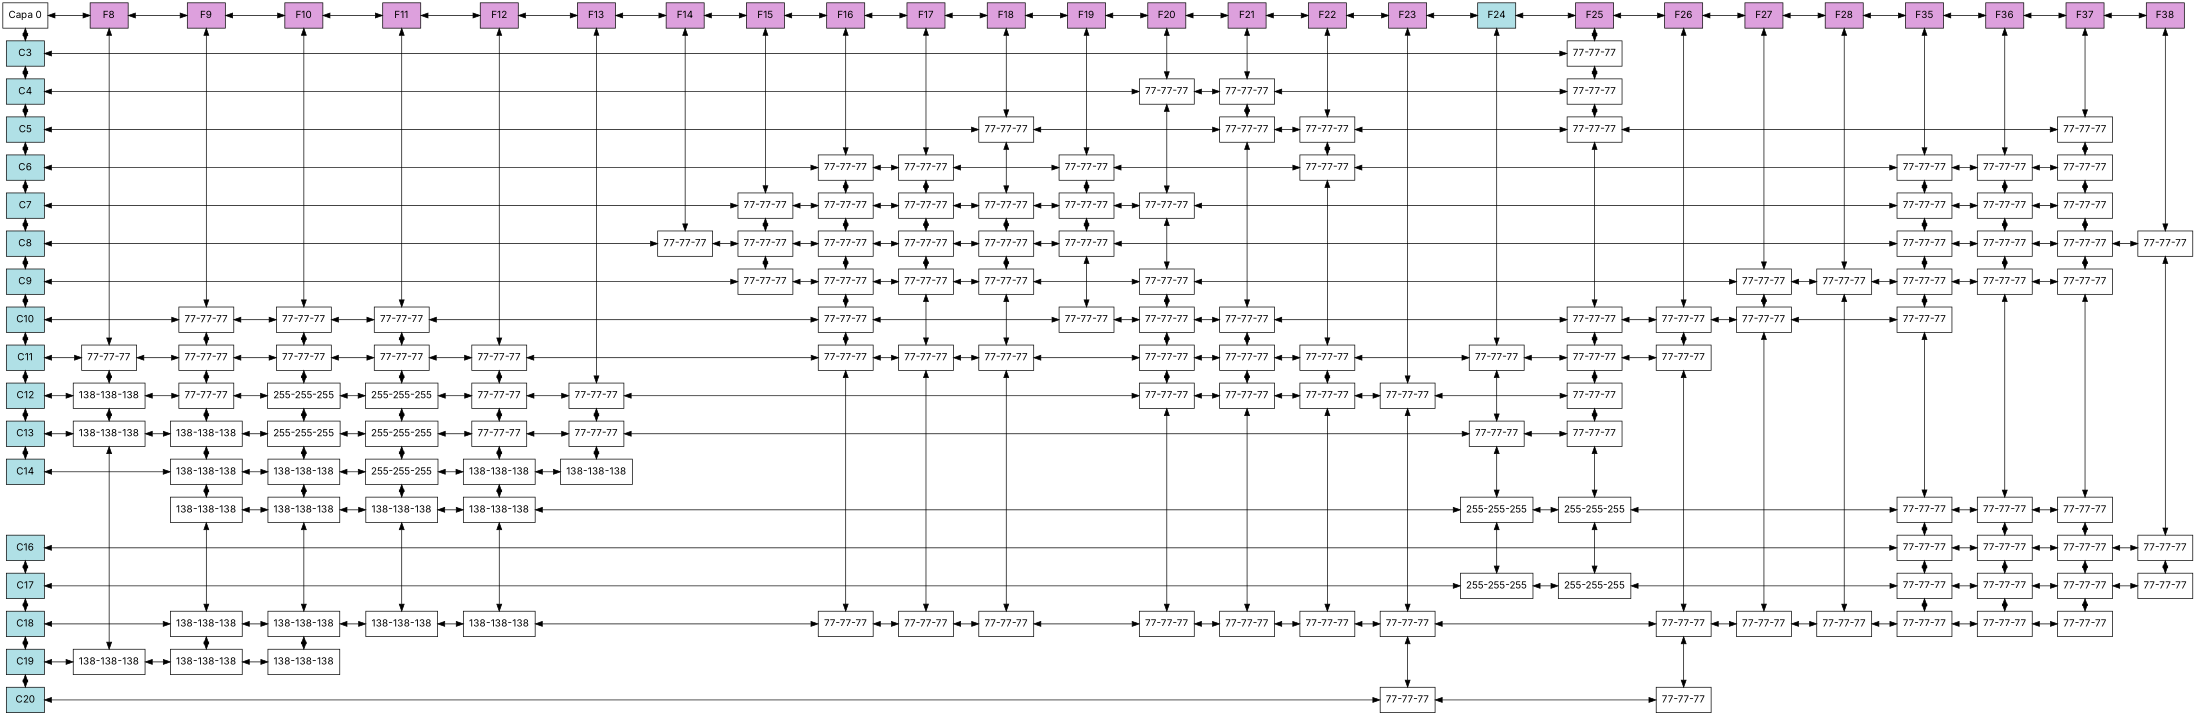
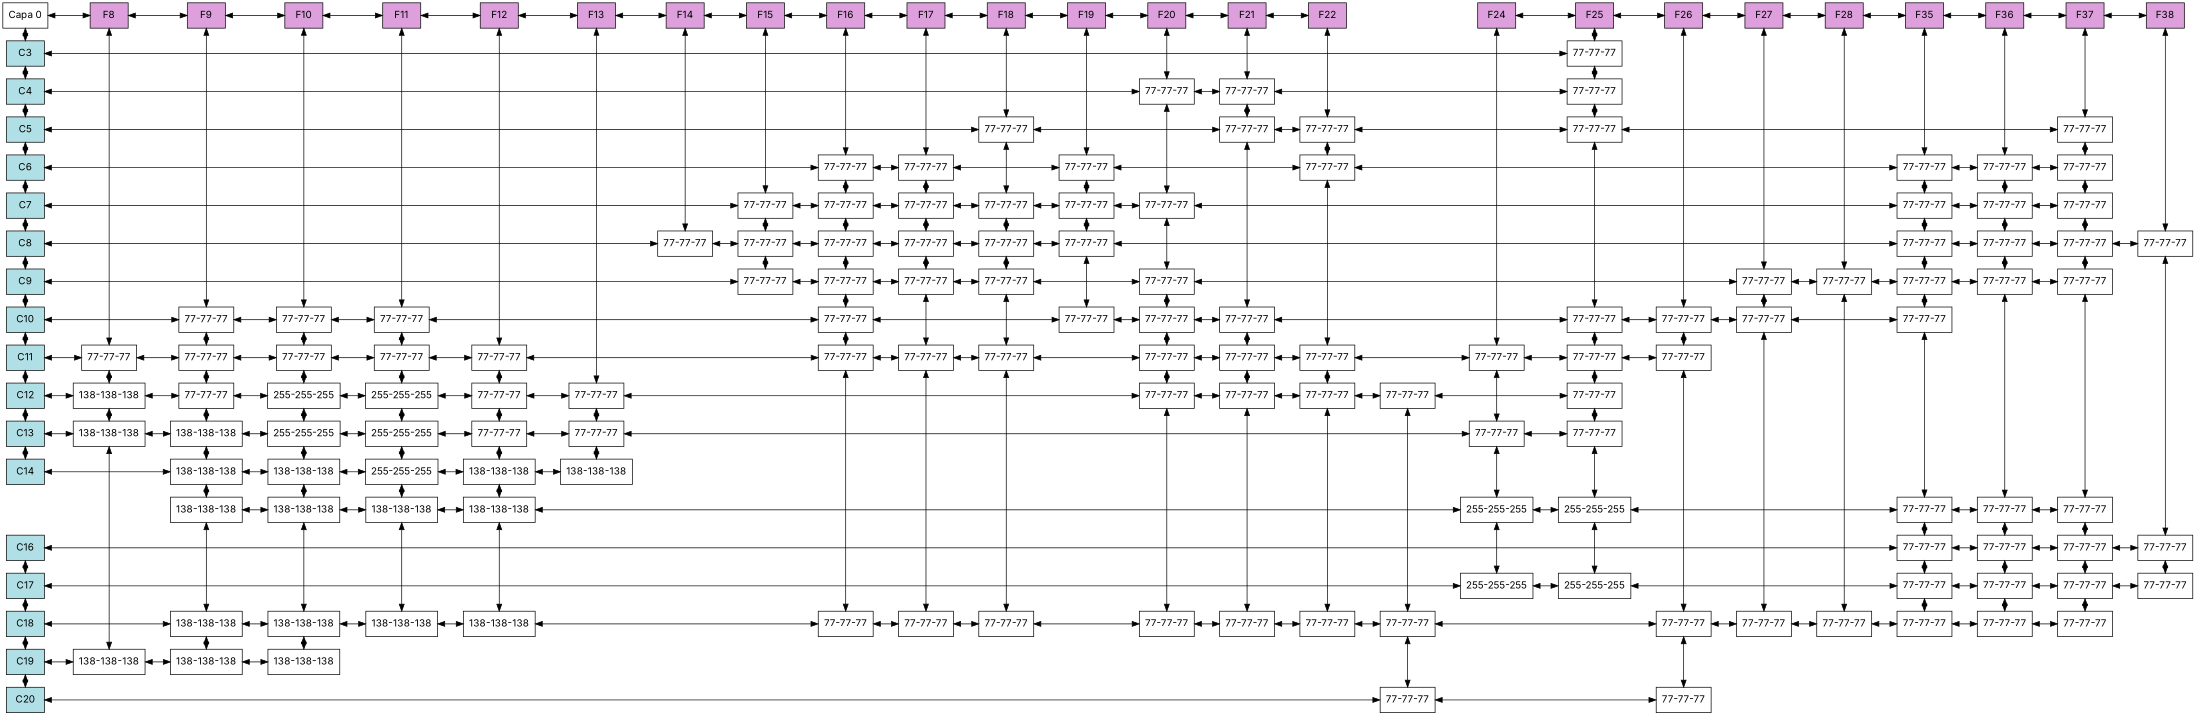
  digraph {
    fontname=Inter
    rankdir=LR
    node [fillcolor=white fontname=Inter group=0 shape=box style=filled]
    edge [dir=both fontname=Inter]
    n1 [label="Capa 0"]
    C3 [fillcolor=powderblue group=3]
    C4 [fillcolor=powderblue group=4]
    C5 [fillcolor=powderblue group=5]
    C6 [fillcolor=powderblue group=6]
    C7 [fillcolor=powderblue group=7]
    C8 [fillcolor=powderblue group=8]
    C9 [fillcolor=powderblue group=9]
    C10 [fillcolor=powderblue group=10]
    C11 [fillcolor=powderblue group=11]
    C12 [fillcolor=powderblue group=12]
    C13 [fillcolor=powderblue group=13]
    C14 [fillcolor=powderblue group=14]
    C16 [fillcolor=powderblue group=16]
    C17 [fillcolor=powderblue group=17]
    C18 [fillcolor=powderblue group=18]
    C19 [fillcolor=powderblue group=19]
    C20 [fillcolor=powderblue group=20]
    F8 [fillcolor=plum]
    n20 [group=11 label="77-77-77"]
    n21 [group=12 label="138-138-138"]
    n22 [group=13 label="138-138-138"]
    n23 [group=19 label="138-138-138"]
    F9 [fillcolor=plum]
    n25 [group=10 label="77-77-77"]
    n26 [group=11 label="77-77-77"]
    n27 [group=12 label="77-77-77"]
    n28 [group=13 label="138-138-138"]
    n29 [group=14 label="138-138-138"]
    n30 [group=15 label="138-138-138"]
    n31 [group=18 label="138-138-138"]
    n32 [group=19 label="138-138-138"]
    F10 [fillcolor=plum]
    n34 [group=10 label="77-77-77"]
    n35 [group=11 label="77-77-77"]
    n36 [group=12 label="255-255-255"]
    n37 [group=13 label="255-255-255"]
    n38 [group=14 label="138-138-138"]
    n39 [group=15 label="138-138-138"]
    n40 [group=18 label="138-138-138"]
    n41 [group=19 label="138-138-138"]
    F11 [fillcolor=plum]
    n43 [group=10 label="77-77-77"]
    n44 [group=11 label="77-77-77"]
    n45 [group=12 label="255-255-255"]
    n46 [group=13 label="255-255-255"]
    n47 [group=14 label="255-255-255"]
    n48 [group=15 label="138-138-138"]
    n49 [group=18 label="138-138-138"]
    F12 [fillcolor=plum]
    n51 [group=11 label="77-77-77"]
    n52 [group=12 label="77-77-77"]
    n53 [group=13 label="77-77-77"]
    n54 [group=14 label="138-138-138"]
    n55 [group=15 label="138-138-138"]
    n56 [group=18 label="138-138-138"]
    F13 [fillcolor=plum]
    n58 [group=12 label="77-77-77"]
    n59 [group=13 label="77-77-77"]
    n60 [group=14 label="138-138-138"]
    F14 [fillcolor=plum]
    n62 [group=8 label="77-77-77"]
    F15 [fillcolor=plum]
    n64 [group=7 label="77-77-77"]
    n65 [group=8 label="77-77-77"]
    n66 [group=9 label="77-77-77"]
    F16 [fillcolor=plum]
    n68 [group=6 label="77-77-77"]
    n69 [group=7 label="77-77-77"]
    n70 [group=8 label="77-77-77"]
    n71 [group=9 label="77-77-77"]
    n72 [group=10 label="77-77-77"]
    n73 [group=11 label="77-77-77"]
    n74 [group=18 label="77-77-77"]
    F17 [fillcolor=plum]
    n76 [group=6 label="77-77-77"]
    n77 [group=7 label="77-77-77"]
    n78 [group=8 label="77-77-77"]
    n79 [group=9 label="77-77-77"]
    n80 [group=11 label="77-77-77"]
    n81 [group=18 label="77-77-77"]
    F18 [fillcolor=plum]
    n83 [group=5 label="77-77-77"]
    n84 [group=7 label="77-77-77"]
    n85 [group=8 label="77-77-77"]
    n86 [group=9 label="77-77-77"]
    n87 [group=11 label="77-77-77"]
    n88 [group=18 label="77-77-77"]
    F19 [fillcolor=plum]
    n90 [group=6 label="77-77-77"]
    n91 [group=7 label="77-77-77"]
    n92 [group=8 label="77-77-77"]
    n93 [group=10 label="77-77-77"]
    F20 [fillcolor=plum]
    n95 [group=4 label="77-77-77"]
    n96 [group=7 label="77-77-77"]
    n97 [group=9 label="77-77-77"]
    n98 [group=10 label="77-77-77"]
    n99 [group=11 label="77-77-77"]
    n100 [group=12 label="77-77-77"]
    n101 [group=18 label="77-77-77"]
    F21 [fillcolor=plum]
    n103 [group=4 label="77-77-77"]
    n104 [group=5 label="77-77-77"]
    n105 [group=10 label="77-77-77"]
    n106 [group=11 label="77-77-77"]
    n107 [group=12 label="77-77-77"]
    n108 [group=18 label="77-77-77"]
    F22 [fillcolor=plum]
    n110 [group=5 label="77-77-77"]
    n111 [group=6 label="77-77-77"]
    n112 [group=11 label="77-77-77"]
    n113 [group=12 label="77-77-77"]
    n114 [group=18 label="77-77-77"]
-   F23 [fillcolor=plum]
    n116 [group=12 label="77-77-77"]
    n117 [group=18 label="77-77-77"]
    n118 [group=20 label="77-77-77"]
    F26 [fillcolor=plum]
    n120 [group=10 label="77-77-77"]
    n121 [group=11 label="77-77-77"]
    n122 [group=18 label="77-77-77"]
    n123 [group=20 label="77-77-77"]
-   F24 [fillcolor=powderblue]
+   F24 [fillcolor=plum]
    n125 [group=11 label="77-77-77"]
    n126 [group=13 label="77-77-77"]
    n127 [group=15 label="255-255-255"]
    n128 [group=17 label="255-255-255"]
    F25 [fillcolor=plum]
    n130 [group=3 label="77-77-77"]
    n131 [group=4 label="77-77-77"]
    n132 [group=5 label="77-77-77"]
    n133 [group=10 label="77-77-77"]
    n134 [group=11 label="77-77-77"]
    n135 [group=12 label="77-77-77"]
    n136 [group=13 label="77-77-77"]
    n137 [group=15 label="255-255-255"]
    n138 [group=17 label="255-255-255"]
    F27 [fillcolor=plum]
    n140 [group=9 label="77-77-77"]
    n141 [group=10 label="77-77-77"]
    n142 [group=18 label="77-77-77"]
    F28 [fillcolor=plum]
    n144 [group=9 label="77-77-77"]
    n145 [group=18 label="77-77-77"]
    F35 [fillcolor=plum]
    n147 [group=6 label="77-77-77"]
    n148 [group=7 label="77-77-77"]
    n149 [group=8 label="77-77-77"]
    n150 [group=9 label="77-77-77"]
    n151 [group=10 label="77-77-77"]
    n152 [group=15 label="77-77-77"]
    n153 [group=16 label="77-77-77"]
    n154 [group=17 label="77-77-77"]
    n155 [group=18 label="77-77-77"]
    F36 [fillcolor=plum]
    n157 [group=6 label="77-77-77"]
    n158 [group=7 label="77-77-77"]
    n159 [group=8 label="77-77-77"]
    n160 [group=9 label="77-77-77"]
    n161 [group=15 label="77-77-77"]
    n162 [group=16 label="77-77-77"]
    n163 [group=17 label="77-77-77"]
    n164 [group=18 label="77-77-77"]
    F37 [fillcolor=plum]
    n166 [group=5 label="77-77-77"]
    n167 [group=6 label="77-77-77"]
    n168 [group=7 label="77-77-77"]
    n169 [group=8 label="77-77-77"]
    n170 [group=9 label="77-77-77"]
    n171 [group=15 label="77-77-77"]
    n172 [group=16 label="77-77-77"]
    n173 [group=17 label="77-77-77"]
    n174 [group=18 label="77-77-77"]
    F38 [fillcolor=plum]
    n176 [group=8 label="77-77-77"]
    n177 [group=16 label="77-77-77"]
    n178 [group=17 label="77-77-77"]
    subgraph sub_1 {
      rank=same
      n1
      C3
      C4
      C5
      C6
      C7
      C8
      C9
      C10
      C11
      C12
      C13
      C14
      C16
      C17
      C18
      C19
      C20
    }
    subgraph sub_2 {
      rank=same
      F8
      n20
      n21
      n22
      n23
    }
    subgraph sub_3 {
      rank=same
      F9
      n25
      n26
      n27
      n28
      n29
      n30
      n31
      n32
    }
    subgraph sub_4 {
      rank=same
      F10
      n34
      n35
      n36
      n37
      n38
      n39
      n40
      n41
    }
    subgraph sub_5 {
      rank=same
      F11
      n43
      n44
      n45
      n46
      n47
      n48
      n49
    }
    subgraph sub_6 {
      rank=same
      F12
      n51
      n52
      n53
      n54
      n55
      n56
    }
    subgraph sub_7 {
      rank=same
      F13
      n58
      n59
      n60
    }
    subgraph sub_8 {
      rank=same
      F14
      n62
    }
    subgraph sub_9 {
      rank=same
      F15
      n64
      n65
      n66
    }
    subgraph sub_10 {
      rank=same
      F16
      n68
      n69
      n70
      n71
      n72
      n73
      n74
    }
    subgraph sub_11 {
      rank=same
      F17
      n76
      n77
      n78
      n79
      n80
      n81
    }
    subgraph sub_12 {
      rank=same
      F18
      n83
      n84
      n85
      n86
      n87
      n88
    }
    subgraph sub_13 {
      rank=same
      F19
      n90
      n91
      n92
      n93
    }
    subgraph sub_14 {
      rank=same
      F20
      n95
      n96
      n97
      n98
      n99
      n100
      n101
    }
    subgraph sub_15 {
      rank=same
      F21
      n103
      n104
      n105
      n106
      n107
      n108
    }
    subgraph sub_16 {
      rank=same
      F22
      n110
      n111
      n112
      n113
      n114
    }
    subgraph sub_17 {
      rank=same
-     F23
      n116
      n117
      n118
    }
    subgraph sub_18 {
      rank=same
      F26
      n120
      n121
      n122
      n123
    }
    subgraph sub_19 {
      rank=same
      F24
      n125
      n126
      n127
      n128
    }
    subgraph sub_20 {
      rank=same
      F25
      n130
      n131
      n132
      n133
      n134
      n135
      n136
      n137
      n138
    }
    subgraph sub_21 {
      rank=same
      F27
      n140
      n141
      n142
    }
    subgraph sub_22 {
      rank=same
      F28
      n144
      n145
    }
    subgraph sub_23 {
      rank=same
      F35
      n147
      n148
      n149
      n150
      n151
      n152
      n153
      n154
      n155
    }
    subgraph sub_24 {
      rank=same
      F36
      n157
      n158
      n159
      n160
      n161
      n162
      n163
      n164
    }
    subgraph sub_25 {
      rank=same
      F37
      n166
      n167
      n168
      n169
      n170
      n171
      n172
      n173
      n174
    }
    subgraph sub_26 {
      rank=same
      F38
      n176
      n177
      n178
    }
    subgraph sub_27 {
      n1
      F8
      F9
      F10
      F11
      F12
      F13
      F14
      F15
      F16
      F17
      F18
      F19
      F20
      F21
      F22
-     F23
      F26
      F24
      F25
      F27
      F28
      F35
      F36
      F37
      F38
    }
    subgraph sub_28 {
      C3
      n130
    }
    subgraph sub_29 {
      C4
      n95
      n103
      n131
    }
    subgraph sub_30 {
      C5
      n83
      n104
      n110
      n132
      n166
    }
    subgraph sub_31 {
      C6
      n68
      n76
      n90
      n111
      n147
      n157
      n167
    }
    subgraph sub_32 {
      C7
      n64
      n69
      n77
      n84
      n91
      n96
      n148
      n158
      n168
    }
    subgraph sub_33 {
      C8
      n62
      n65
      n70
      n78
      n85
      n92
      n149
      n159
      n169
      n176
    }
    subgraph sub_34 {
      C9
      n66
      n71
      n79
      n86
      n97
      n140
      n144
      n150
      n160
      n170
    }
    subgraph sub_35 {
      C10
      n25
      n34
      n43
      n72
      n93
      n98
      n105
      n120
      n133
      n141
      n151
    }
    subgraph sub_36 {
      C11
      n20
      n26
      n35
      n44
      n51
      n73
      n80
      n87
      n99
      n106
      n112
      n121
      n125
      n134
    }
    subgraph sub_37 {
      C12
      n21
      n27
      n36
      n45
      n52
      n58
      n100
      n107
      n113
      n116
      n135
    }
    subgraph sub_38 {
      C13
      n22
      n28
      n37
      n46
      n53
      n59
      n126
      n136
    }
    subgraph sub_39 {
      C14
      n29
      n38
      n47
      n54
      n60
    }
    subgraph sub_40 {
      n30
      n39
      n48
      n55
      n127
      n137
      n152
      n161
      n171
    }
    subgraph sub_41 {
      C16
      n153
      n162
      n172
      n177
    }
    subgraph sub_42 {
      C17
      n128
      n138
      n154
      n163
      n173
      n178
    }
    subgraph sub_43 {
      C18
      n31
      n40
      n49
      n56
      n74
      n81
      n88
      n101
      n108
      n114
      n117
      n122
      n142
      n145
      n155
      n164
      n174
    }
    subgraph sub_44 {
      C19
      n23
      n32
      n41
    }
    subgraph sub_45 {
      C20
      n118
      n123
    }
    n1 -> C3
    n1 -> F8
    C3 -> C4
    C3 -> n130
    C4 -> C5
    C4 -> n95
    C5 -> C6
    C5 -> n83
    C6 -> C7
    C6 -> n68
    C7 -> C8
    C7 -> n64
    C8 -> C9
    C8 -> n62
    C9 -> C10
    C9 -> n66
    C10 -> C11
    C10 -> n25
    C11 -> C12
    C11 -> n20
    C12 -> C13
    C12 -> n21
    C13 -> C14
    C13 -> n22
    C14 -> n29
    C16 -> C17
    C16 -> n153
    C17 -> C18
    C17 -> n128
    C18 -> C19
    C18 -> n31
    C19 -> C20
    C19 -> n23
    C20 -> n118
    F8 -> n20
    F8 -> F9
    n20 -> n21
    n20 -> n26
    n21 -> n22
    n21 -> n27
    n22 -> n23
    n22 -> n28
    n23 -> n32
    F9 -> n25
    F9 -> F10
    n25 -> n26
    n25 -> n34
    n26 -> n27
    n26 -> n35
    n27 -> n28
    n27 -> n36
    n28 -> n29
    n28 -> n37
    n29 -> n30
    n29 -> n38
    n30 -> n31
    n30 -> n39
    n31 -> n32
    n31 -> n40
    n32 -> n41
    F10 -> n34
    F10 -> F11
    n34 -> n35
    n34 -> n43
    n35 -> n36
    n35 -> n44
    n36 -> n37
    n36 -> n45
    n37 -> n38
    n37 -> n46
    n38 -> n39
    n38 -> n47
    n39 -> n40
    n39 -> n48
    n40 -> n41
    n40 -> n49
    F11 -> n43
    F11 -> F12
    n43 -> n44
    n43 -> n72
    n44 -> n45
    n44 -> n51
    n45 -> n46
    n45 -> n52
    n46 -> n47
    n46 -> n53
    n47 -> n48
    n47 -> n54
    n48 -> n49
    n48 -> n55
    n49 -> n56
    F12 -> n51
    F12 -> F13
    n51 -> n52
    n51 -> n73
    n52 -> n53
    n52 -> n58
    n53 -> n54
    n53 -> n59
    n54 -> n55
    n54 -> n60
    n55 -> n56
    n55 -> n127
    n56 -> n74
    F13 -> n58
    F13 -> F14
    n58 -> n59
    n58 -> n100
    n59 -> n60
    n59 -> n126
    F14 -> n62
    F14 -> F15
    n62 -> n65
    F15 -> n64
    F15 -> F16
    n64 -> n65
    n64 -> n69
    n65 -> n66
    n65 -> n70
    n66 -> n71
    F16 -> n68
    F16 -> F17
    n68 -> n69
    n68 -> n76
    n69 -> n70
    n69 -> n77
    n70 -> n71
    n70 -> n78
    n71 -> n72
    n71 -> n79
    n72 -> n73
    n72 -> n93
    n73 -> n74
    n73 -> n80
    n74 -> n81
    F17 -> n76
    F17 -> F18
    n76 -> n77
    n76 -> n90
    n77 -> n78
    n77 -> n84
    n78 -> n79
    n78 -> n85
    n79 -> n80
    n79 -> n86
    n80 -> n81
    n80 -> n87
    n81 -> n88
    F18 -> n83
    F18 -> F19
    n83 -> n84
    n83 -> n104
    n84 -> n85
    n84 -> n91
    n85 -> n86
    n85 -> n92
    n86 -> n87
    n86 -> n97
    n87 -> n88
    n87 -> n99
    n88 -> n101
    F19 -> n90
    F19 -> F20
    n90 -> n91
    n90 -> n111
    n91 -> n92
    n91 -> n96
    n92 -> n93
    n92 -> n149
    n93 -> n98
    F20 -> n95
    F20 -> F21
    n95 -> n96
    n95 -> n103
    n96 -> n97
    n96 -> n148
    n97 -> n98
    n97 -> n140
    n98 -> n99
    n98 -> n105
    n99 -> n100
    n99 -> n106
    n100 -> n101
    n100 -> n107
    n101 -> n108
    F21 -> n103
    F21 -> F22
    n103 -> n104
    n103 -> n131
    n104 -> n105
    n104 -> n110
    n105 -> n106
    n105 -> n133
    n106 -> n107
    n106 -> n112
    n107 -> n108
    n107 -> n113
    n108 -> n114
    F22 -> n110
-   F22 -> F23
    n110 -> n111
    n110 -> n132
    n111 -> n112
    n111 -> n147
    n112 -> n113
    n112 -> n125
    n113 -> n114
    n113 -> n116
    n114 -> n117
-   F23 -> n116
-   F23 -> F24
    n116 -> n117
    n116 -> n135
    n117 -> n118
    n117 -> n122
    n118 -> n123
    F26 -> n120
    F26 -> F27
    n120 -> n121
    n120 -> n141
    n121 -> n122
    n122 -> n123
    n122 -> n142
    F24 -> n125
    F24 -> F25
    n125 -> n126
    n125 -> n134
    n126 -> n127
    n126 -> n136
    n127 -> n128
    n127 -> n137
    n128 -> n138
    F25 -> F26
    F25 -> n130
    n130 -> n131
    n131 -> n132
    n132 -> n133
    n132 -> n166
    n133 -> n120
    n133 -> n134
    n134 -> n121
    n134 -> n135
    n135 -> n136
    n136 -> n137
    n137 -> n138
    n137 -> n152
    n138 -> n154
    F27 -> n140
    F27 -> F28
    n140 -> n141
    n140 -> n144
    n141 -> n142
    n141 -> n151
    n142 -> n145
    F28 -> n144
    F28 -> F35
    n144 -> n145
    n144 -> n150
    n145 -> n155
    F35 -> n147
    F35 -> F36
    n147 -> n148
    n147 -> n157
    n148 -> n149
    n148 -> n158
    n149 -> n150
    n149 -> n159
    n150 -> n151
    n150 -> n160
    n151 -> n152
    n152 -> n153
    n152 -> n161
    n153 -> n154
    n153 -> n162
    n154 -> n155
    n154 -> n163
    n155 -> n164
    F36 -> n157
    F36 -> F37
    n157 -> n158
    n157 -> n167
    n158 -> n159
    n158 -> n168
    n159 -> n160
    n159 -> n169
    n160 -> n161
    n160 -> n170
    n161 -> n162
    n161 -> n171
    n162 -> n163
    n162 -> n172
    n163 -> n164
    n163 -> n173
    n164 -> n174
    F37 -> n166
    F37 -> F38
    n166 -> n167
    n167 -> n168
    n168 -> n169
    n169 -> n170
    n169 -> n176
    n170 -> n171
    n171 -> n172
    n172 -> n173
    n172 -> n177
    n173 -> n174
    n173 -> n178
    F38 -> n176
    n176 -> n177
    n177 -> n178
  }
